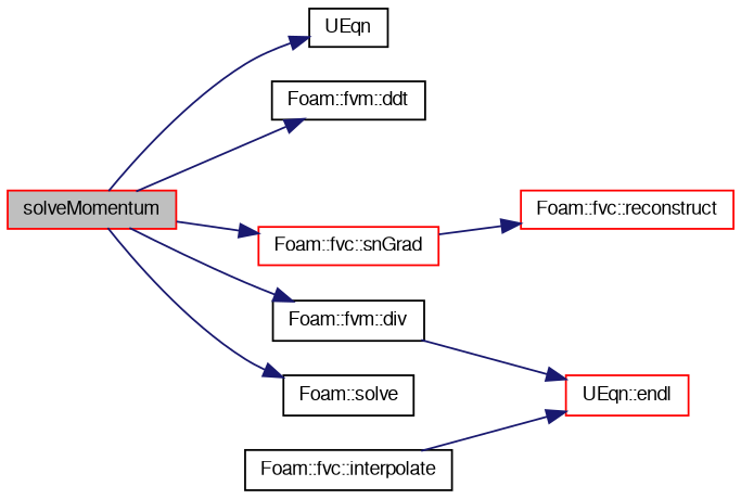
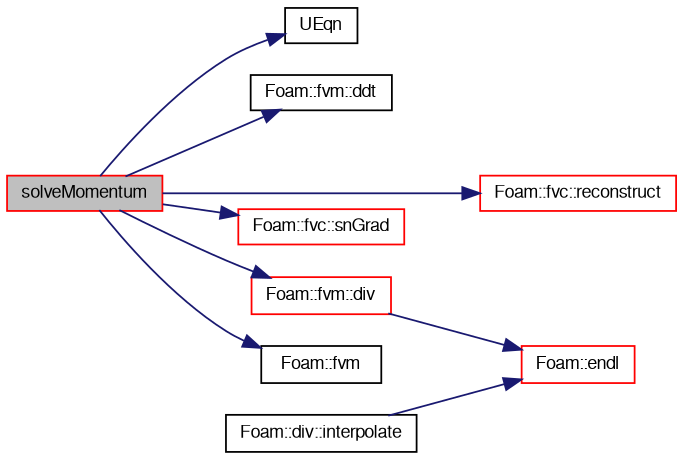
  digraph {
    rankdir=LR
    node [color=red fontname=FreeSans fontsize=10 shape=record]
    edge [color=midnightblue fontname=FreeSans fontsize=10 labelfontname=FreeSans labelfontsize=10 style=solid]
    n1 [fillcolor=grey75 fontcolor=black height=0.2 label=solveMomentum style=filled width=0.4]
    n2 [color=black height=0.2 label="Foam::fvm::ddt" width=0.4]
-   n3 [color=black height=0.2 label="Foam::fvm::div" width=0.4]
+   n3 [height=0.2 label="Foam::fvm::div" width=0.4]
    n4 [height=0.2 label="Foam::fvc::reconstruct" width=0.4]
    n5 [height=0.2 label="Foam::fvc::snGrad" width=0.4]
-   n6 [color=black height=0.2 label="Foam::solve" width=0.4]
+   n6 [color=black height=0.2 label="Foam::fvm" width=0.4]
    n7 [color=black height=0.2 label=UEqn width=0.4]
-   n8 [height=0.2 label="UEqn::endl" width=0.4]
-   n9 [color=black height=0.2 label="Foam::fvc::interpolate" width=0.4]
+   n8 [height=0.2 label="Foam::endl" width=0.4]
+   n9 [color=black height=0.2 label="Foam::div::interpolate" width=0.4]
    n1 -> n2
    n1 -> n3
-   n5 -> n4
+   n1 -> n4
    n1 -> n5
    n1 -> n6
    n1 -> n7
    n3 -> n8
    n9 -> n8
  }
